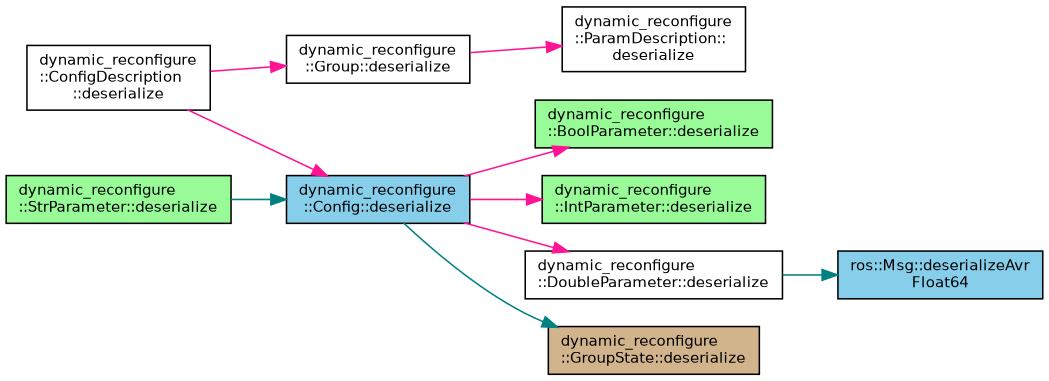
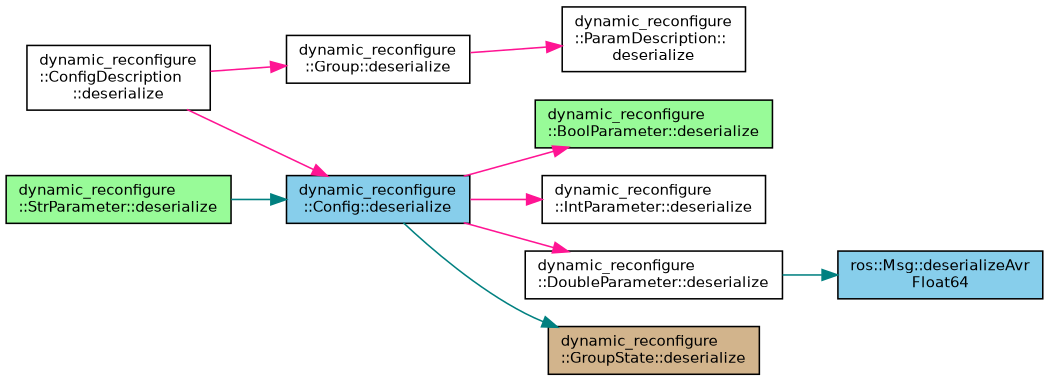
  digraph {
    rankdir=LR
    node [color=black fillcolor=white fontname=Helvetica fontsize=10 shape=record style=filled]
    edge [color=deeppink fontname=Helvetica fontsize=10 labelfontname=Helvetica labelfontsize=10 style=solid]
    n1 [fontcolor=black height=0.2 label="dynamic_reconfigure\l::ConfigDescription\l::deserialize" width=0.4]
    n2 [height=0.2 label="dynamic_reconfigure\l::Group::deserialize" width=0.4]
    n3 [fillcolor=skyblue height=0.2 label="dynamic_reconfigure\l::Config::deserialize" width=0.4]
    n4 [height=0.2 label="dynamic_reconfigure\l::ParamDescription::\ldeserialize" width=0.4]
    n5 [fillcolor=palegreen height=0.2 label="dynamic_reconfigure\l::BoolParameter::deserialize" width=0.4]
-   n6 [fillcolor=palegreen height=0.2 label="dynamic_reconfigure\l::IntParameter::deserialize" width=0.4]
+   n6 [height=0.2 label="dynamic_reconfigure\l::IntParameter::deserialize" width=0.4]
    n7 [height=0.2 label="dynamic_reconfigure\l::DoubleParameter::deserialize" width=0.4]
    n8 [fillcolor=tan height=0.2 label="dynamic_reconfigure\l::GroupState::deserialize" width=0.4]
    n9 [fillcolor=palegreen height=0.2 label="dynamic_reconfigure\l::StrParameter::deserialize" width=0.4]
    n10 [fillcolor=skyblue height=0.2 label="ros::Msg::deserializeAvr\lFloat64" width=0.4]
    n1 -> n2
    n1 -> n3
    n2 -> n4
    n3 -> n5
    n3 -> n6
    n3 -> n7
    n3 -> n8 [color=teal]
    n7 -> n10 [color=teal]
    n9 -> n3 [color=teal]
  }
